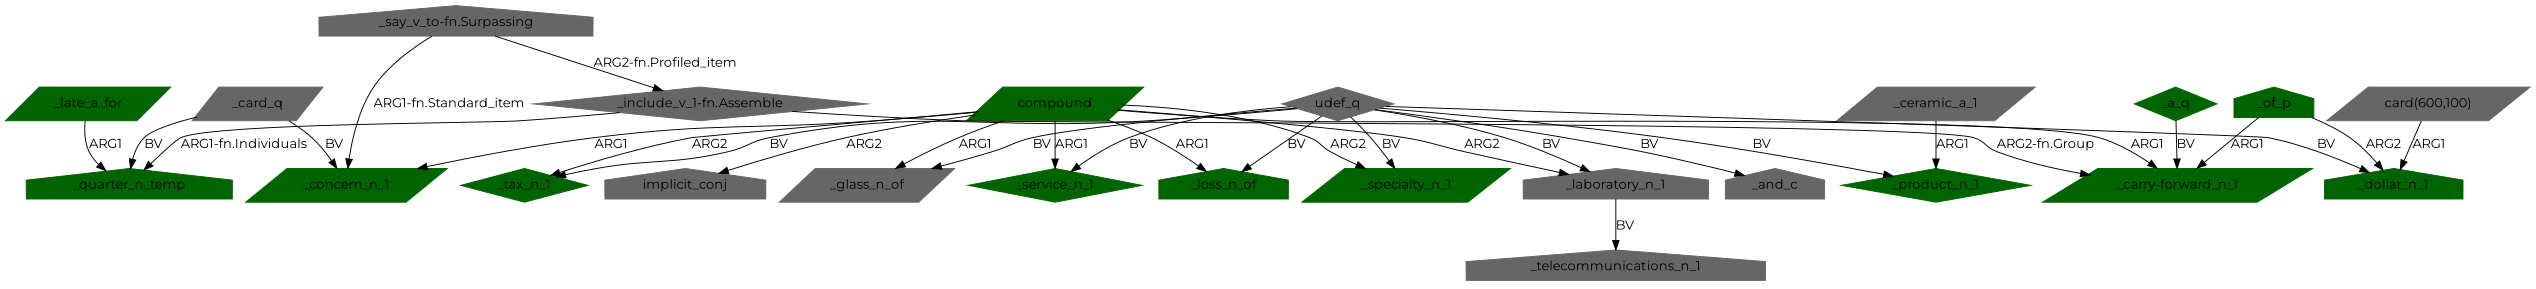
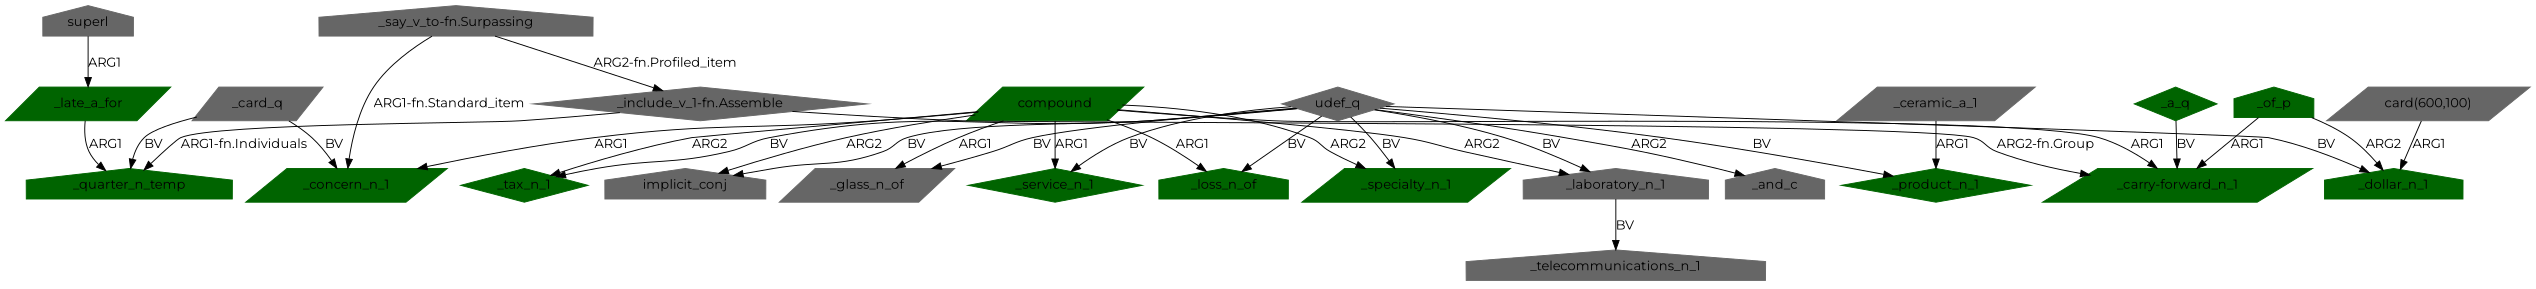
  digraph {
    fontname=Montserrat
    node [color=darkgreen fontname=Montserrat shape=house style=filled]
    edge [fontname=Montserrat]
    _late_a_for [shape=parallelogram]
    _quarter_n_temp
    udef_q [color=gray40 shape=diamond]
    _service_n_1 [shape=diamond]
    _product_n_1 [shape=diamond]
    _specialty_n_1 [shape=parallelogram]
    _tax_n_1 [shape=diamond]
    _dollar_n_1
    _and_c [color=gray40]
    implicit_conj [color=gray40]
    _loss_n_of
    _laboratory_n_1 [color=gray40]
    _glass_n_of [color=gray40 shape=parallelogram]
    _telecommunications_n_1 [color=gray40]
    _ceramic_a_1 [color=gray40 shape=parallelogram]
    compound [shape=parallelogram]
    _concern_n_1 [shape=parallelogram]
    "_carry-forward_n_1" [shape=parallelogram]
    n19 [color=gray40 label=_card_q shape=parallelogram]
+   superl [color=gray40]
    n21 [color=gray40 label="card(600,100)" shape=parallelogram]
    "_include_v_1-fn.Assemble" [color=gray40 shape=diamond]
    "_say_v_to-fn.Surpassing" [color=gray40]
    _a_q [shape=diamond]
    _of_p
    _late_a_for -> _quarter_n_temp [label=ARG1]
    udef_q -> _service_n_1 [label=BV]
    udef_q -> _product_n_1 [label=BV]
    udef_q -> _specialty_n_1 [label=BV]
    udef_q -> _tax_n_1 [label=BV]
    udef_q -> _dollar_n_1 [label=BV]
-   udef_q -> _and_c [label=BV]
+   udef_q -> _and_c [label=ARG2]
+   udef_q -> implicit_conj [label=BV]
    udef_q -> _loss_n_of [label=BV]
    udef_q -> _laboratory_n_1 [label=BV]
    udef_q -> _glass_n_of [label=BV]
    _laboratory_n_1 -> _telecommunications_n_1 [label=BV]
    _ceramic_a_1 -> _product_n_1 [label=ARG1]
    compound -> _service_n_1 [label=ARG1]
    compound -> _specialty_n_1 [label=ARG2]
    compound -> _tax_n_1 [label=ARG2]
    compound -> implicit_conj [label=ARG2]
    compound -> _loss_n_of [label=ARG1]
    compound -> _laboratory_n_1 [label=ARG2]
    compound -> _glass_n_of [label=ARG1]
    compound -> _concern_n_1 [label=ARG1]
    compound -> "_carry-forward_n_1" [label=ARG1]
    n19 -> _quarter_n_temp [label=BV]
    n19 -> _concern_n_1 [label=BV]
+   superl -> _late_a_for [label=ARG1]
    n21 -> _dollar_n_1 [label=ARG1]
    "_include_v_1-fn.Assemble" -> _quarter_n_temp [label="ARG1-fn.Individuals"]
    "_include_v_1-fn.Assemble" -> "_carry-forward_n_1" [label="ARG2-fn.Group"]
    "_say_v_to-fn.Surpassing" -> _concern_n_1 [label="ARG1-fn.Standard_item"]
    "_say_v_to-fn.Surpassing" -> "_include_v_1-fn.Assemble" [label="ARG2-fn.Profiled_item"]
    _a_q -> "_carry-forward_n_1" [label=BV]
    _of_p -> _dollar_n_1 [label=ARG2]
    _of_p -> "_carry-forward_n_1" [label=ARG1]
  }
